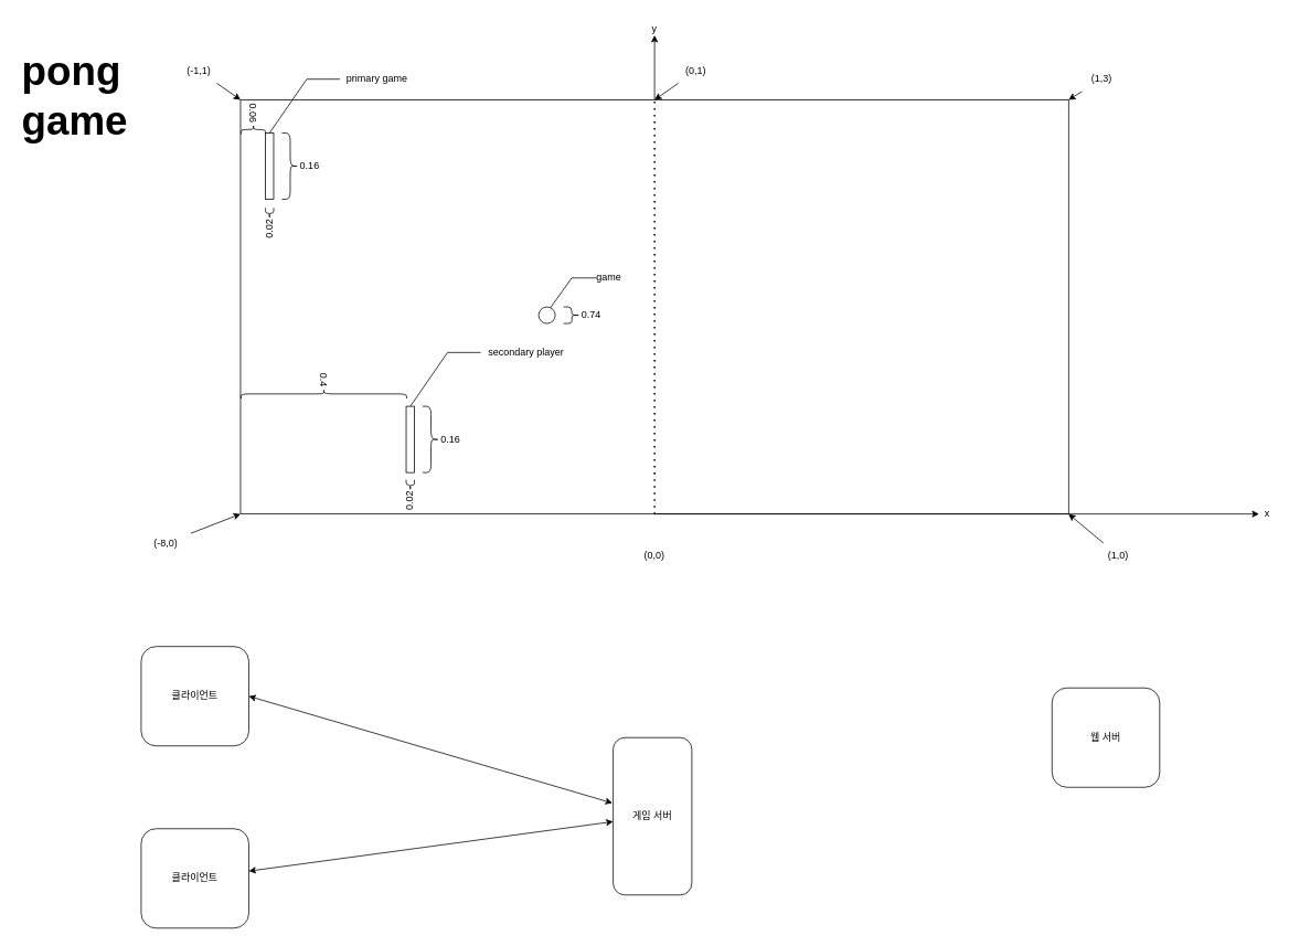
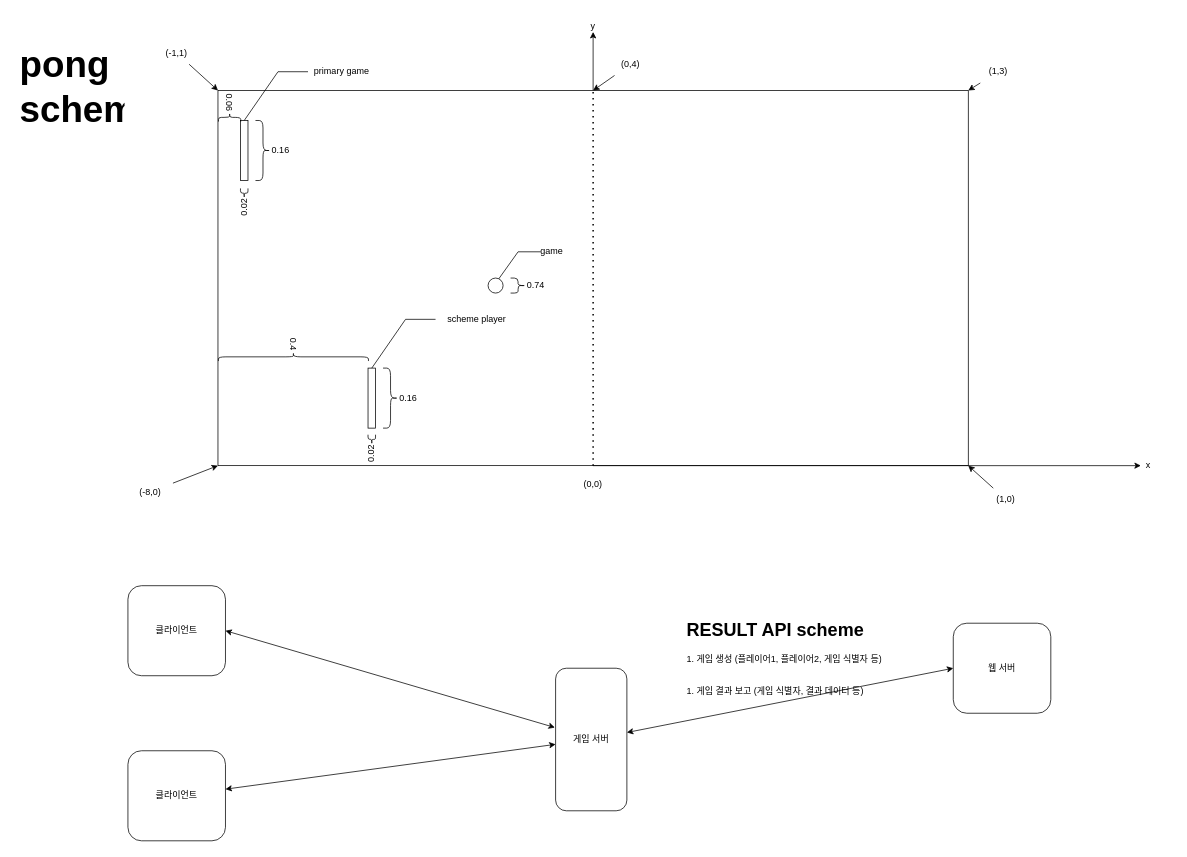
  <mxCell id="0" />
  <mxCell id="1" parent="0" />
  <mxCell id="2" value="" style="rounded=0;whiteSpace=wrap;html=1;container=1;collapsible=0;expand=0;resizable=0;rotatable=0;movable=0;" parent="1" vertex="1"><mxGeometry x="290" y="120" width="1000" height="500" as="geometry"><mxRectangle x="270" y="120" width="50" height="40" as="alternateBounds" /></mxGeometry></mxCell>
  <mxCell id="3" value="" style="ellipse;whiteSpace=wrap;html=1;aspect=fixed;fillColor=#FFFFFF;" parent="2" vertex="1"><mxGeometry x="360" y="250" width="20" height="20" as="geometry" /></mxCell>
  <mxCell id="4" value="" style="rounded=0;whiteSpace=wrap;html=1;fillColor=#FFFFFF;" parent="2" vertex="1"><mxGeometry x="30" y="40" width="10" height="80" as="geometry" /></mxCell>
  <mxCell id="5" value="0.16" style="shape=curlyBracket;whiteSpace=wrap;html=1;rounded=1;flipH=1;labelPosition=right;verticalLabelPosition=middle;align=left;verticalAlign=middle;fillColor=#FFFFFF;" parent="2" vertex="1"><mxGeometry x="50" y="40" width="20" height="80" as="geometry" /></mxCell>
  <mxCell id="6" value="0.02" style="shape=curlyBracket;whiteSpace=wrap;html=1;rounded=1;labelPosition=left;verticalLabelPosition=middle;align=right;verticalAlign=middle;fillColor=#FFFFFF;rotation=-90;rotatable=1;enumerate=0;" parent="2" vertex="1"><mxGeometry x="28.75" y="131.75" width="12.5" height="10" as="geometry" /></mxCell>
  <mxCell id="7" value="0.74" style="shape=curlyBracket;whiteSpace=wrap;html=1;rounded=1;flipH=1;labelPosition=right;verticalLabelPosition=middle;align=left;verticalAlign=middle;fillColor=#FFFFFF;" parent="2" vertex="1"><mxGeometry x="390" y="250" width="20" height="20" as="geometry" /></mxCell>
  <mxCell id="8" value="0.06&lt;br&gt;" style="shape=curlyBracket;whiteSpace=wrap;html=1;rounded=1;labelPosition=left;verticalLabelPosition=middle;align=right;verticalAlign=middle;fillColor=#FFFFFF;rotation=90;rotatable=1;enumerate=0;" parent="2" vertex="1"><mxGeometry x="9.96" y="21.01" width="11.16" height="29.69" as="geometry" /></mxCell>
  <mxCell id="9" value="" style="rounded=0;whiteSpace=wrap;html=1;fillColor=#FFFFFF;" parent="2" vertex="1"><mxGeometry x="200" y="370" width="10" height="80" as="geometry" /></mxCell>
  <mxCell id="10" style="edgeStyle=none;html=1;entryX=0.5;entryY=0;entryDx=0;entryDy=0;endArrow=none;endFill=0;rounded=0;" parent="2" source="11" edge="1"><mxGeometry relative="1" as="geometry"><mxPoint x="205" y="370" as="targetPoint" /><Array as="points"><mxPoint x="250" y="305" /></Array></mxGeometry></mxCell>
- <mxCell id="11" value="secondary player" style="text;html=1;strokeColor=none;fillColor=none;align=center;verticalAlign=middle;whiteSpace=wrap;rounded=0;" parent="2" vertex="1"><mxGeometry x="290" y="290" width="110" height="30" as="geometry" /></mxCell>
+ <mxCell id="11" value="scheme player" style="text;html=1;strokeColor=none;fillColor=none;align=center;verticalAlign=middle;whiteSpace=wrap;rounded=0;" parent="2" vertex="1"><mxGeometry x="290" y="290" width="110" height="30" as="geometry" /></mxCell>
  <mxCell id="12" value="0.16" style="shape=curlyBracket;whiteSpace=wrap;html=1;rounded=1;flipH=1;labelPosition=right;verticalLabelPosition=middle;align=left;verticalAlign=middle;fillColor=#FFFFFF;" parent="2" vertex="1"><mxGeometry x="220" y="370" width="20" height="80" as="geometry" /></mxCell>
  <mxCell id="13" value="0.02" style="shape=curlyBracket;whiteSpace=wrap;html=1;rounded=1;labelPosition=left;verticalLabelPosition=middle;align=right;verticalAlign=middle;fillColor=#FFFFFF;rotation=-90;rotatable=0;enumerate=0;expand=0;resizable=0;recursiveResize=1;cloneable=1;" parent="2" vertex="1"><mxGeometry x="198.75" y="460" width="12.5" height="10" as="geometry" /></mxCell>
  <mxCell id="14" value="0.4" style="shape=curlyBracket;whiteSpace=wrap;html=1;rounded=1;labelPosition=left;verticalLabelPosition=middle;align=right;verticalAlign=middle;fillColor=#FFFFFF;rotation=90;rotatable=1;enumerate=0;" parent="2" vertex="1"><mxGeometry x="95" y="255" width="11.16" height="200" as="geometry" /></mxCell>
  <mxCell id="15" style="edgeStyle=none;html=1;entryX=0.712;entryY=0.054;entryDx=0;entryDy=0;endArrow=none;endFill=0;rounded=0;entryPerimeter=0;" parent="2" source="16" target="3" edge="1"><mxGeometry relative="1" as="geometry"><mxPoint x="370" y="250" as="targetPoint" /><Array as="points"><mxPoint x="400" y="215" /></Array></mxGeometry></mxCell>
  <mxCell id="16" value="game" style="text;html=1;strokeColor=none;fillColor=none;align=center;verticalAlign=middle;whiteSpace=wrap;rounded=0;" parent="2" vertex="1"><mxGeometry x="430" y="200" width="30" height="30" as="geometry" /></mxCell>
  <mxCell id="17" value="" style="endArrow=none;dashed=1;html=1;dashPattern=1 3;strokeWidth=2;exitX=0.5;exitY=1;exitDx=0;exitDy=0;entryX=0.5;entryY=0;entryDx=0;entryDy=0;" parent="1" source="2" target="2" edge="1"><mxGeometry width="50" height="50" relative="1" as="geometry"><mxPoint x="760" y="370" as="sourcePoint" /><mxPoint x="1200" y="710" as="targetPoint" /></mxGeometry></mxCell>
  <mxCell id="18" style="edgeStyle=none;html=1;entryX=0;entryY=1;entryDx=0;entryDy=0;" parent="1" source="19" target="2" edge="1"><mxGeometry relative="1" as="geometry" /></mxCell>
  <mxCell id="19" value="(-8,0)" style="text;html=1;strokeColor=none;fillColor=none;align=center;verticalAlign=middle;whiteSpace=wrap;rounded=0;" parent="1" vertex="1"><mxGeometry x="170" y="640" width="60" height="30" as="geometry" /></mxCell>
- <mxCell id="20" value="(0,0)" style="text;html=1;strokeColor=none;fillColor=none;align=center;verticalAlign=middle;whiteSpace=wrap;rounded=0;" parent="1" vertex="1"><mxGeometry x="760" y="655" width="60" height="30" as="geometry" /></mxCell>
+ <mxCell id="20" value="(0,0)" style="text;html=1;strokeColor=none;fillColor=none;align=center;verticalAlign=middle;whiteSpace=wrap;rounded=0;" parent="1" vertex="1"><mxGeometry x="760" y="630" width="60" height="30" as="geometry" /></mxCell>
  <mxCell id="21" value="" style="endArrow=classic;html=1;exitX=0.5;exitY=1;exitDx=0;exitDy=0;" parent="1" source="2" edge="1"><mxGeometry width="50" height="50" relative="1" as="geometry"><mxPoint x="760" y="380" as="sourcePoint" /><mxPoint x="1520" y="620" as="targetPoint" /></mxGeometry></mxCell>
  <mxCell id="22" value="" style="endArrow=classic;html=1;exitX=0.5;exitY=0;exitDx=0;exitDy=0;" parent="1" source="2" edge="1"><mxGeometry width="50" height="50" relative="1" as="geometry"><mxPoint x="800" y="630" as="sourcePoint" /><mxPoint x="790" y="42" as="targetPoint" /></mxGeometry></mxCell>
  <mxCell id="23" value="x" style="text;html=1;strokeColor=none;fillColor=none;align=center;verticalAlign=middle;whiteSpace=wrap;rounded=0;" parent="1" vertex="1"><mxGeometry x="1500" y="605" width="60" height="30" as="geometry" /></mxCell>
  <mxCell id="24" value="y" style="text;html=1;strokeColor=none;fillColor=none;align=center;verticalAlign=middle;whiteSpace=wrap;rounded=0;" parent="1" vertex="1"><mxGeometry x="760" width="60" height="30" as="geometry" y="20" /></mxCell>
  <mxCell id="25" style="edgeStyle=none;html=1;entryX=1;entryY=0;entryDx=0;entryDy=0;" parent="1" source="26" target="2" edge="1"><mxGeometry relative="1" as="geometry" /></mxCell>
  <mxCell id="26" value="(1,3)" style="text;html=1;strokeColor=none;fillColor=none;align=center;verticalAlign=middle;whiteSpace=wrap;rounded=0;" parent="1" vertex="1"><mxGeometry x="1300" y="80" width="60" height="30" as="geometry" /></mxCell>
  <mxCell id="27" style="edgeStyle=none;html=1;entryX=0;entryY=0;entryDx=0;entryDy=0;" parent="1" source="28" target="2" edge="1"><mxGeometry relative="1" as="geometry" /></mxCell>
- <mxCell id="28" value="(-1,1)" style="text;html=1;strokeColor=none;fillColor=none;align=center;verticalAlign=middle;whiteSpace=wrap;rounded=0;" parent="1" vertex="1"><mxGeometry x="210" y="70" width="60" height="30" as="geometry" /></mxCell>
+ <mxCell id="28" value="(-1,1)" style="text;html=1;strokeColor=none;fillColor=none;align=center;verticalAlign=middle;whiteSpace=wrap;rounded=0;" parent="1" vertex="1"><mxGeometry x="205" y="55" width="60" height="30" as="geometry" /></mxCell>
  <mxCell id="29" style="edgeStyle=none;html=1;" parent="1" source="30" edge="1"><mxGeometry relative="1" as="geometry"><mxPoint x="1290" y="620" as="targetPoint" /></mxGeometry></mxCell>
- <mxCell id="30" value="(1,0)" style="text;html=1;strokeColor=none;fillColor=none;align=center;verticalAlign=middle;whiteSpace=wrap;rounded=0;" parent="1" vertex="1"><mxGeometry x="1320" y="655" width="60" height="30" as="geometry" /></mxCell>
+ <mxCell id="30" value="(1,0)" style="text;html=1;strokeColor=none;fillColor=none;align=center;verticalAlign=middle;whiteSpace=wrap;rounded=0;" parent="1" vertex="1"><mxGeometry x="1310" y="650" width="60" height="30" as="geometry" /></mxCell>
  <mxCell id="31" style="edgeStyle=none;html=1;" parent="1" source="32" edge="1"><mxGeometry relative="1" as="geometry"><mxPoint x="790" y="120" as="targetPoint" /></mxGeometry></mxCell>
- <mxCell id="32" value="(0,1)" style="text;html=1;strokeColor=none;fillColor=none;align=center;verticalAlign=middle;whiteSpace=wrap;rounded=0;" parent="1" vertex="1"><mxGeometry x="810" y="70" width="60" height="30" as="geometry" /></mxCell>
+ <mxCell id="32" value="(0,4)" style="text;html=1;strokeColor=none;fillColor=none;align=center;verticalAlign=middle;whiteSpace=wrap;rounded=0;" parent="1" vertex="1"><mxGeometry x="810" y="70" width="60" height="30" as="geometry" /></mxCell>
  <mxCell id="33" style="edgeStyle=none;html=1;entryX=0.5;entryY=0;entryDx=0;entryDy=0;endArrow=none;endFill=0;rounded=0;" parent="1" source="34" target="4" edge="1"><mxGeometry relative="1" as="geometry"><Array as="points"><mxPoint x="370" y="95" /></Array></mxGeometry></mxCell>
  <mxCell id="34" value="primary game" style="text;html=1;strokeColor=none;fillColor=none;align=center;verticalAlign=middle;whiteSpace=wrap;rounded=0;" parent="1" vertex="1"><mxGeometry x="410" y="80" width="90" height="30" as="geometry" /></mxCell>
  <mxCell id="35" value="클라이언트" style="rounded=1;whiteSpace=wrap;html=1;" parent="1" vertex="1"><mxGeometry x="170" y="780" width="130" height="120" as="geometry" /></mxCell>
+ <mxCell id="36" style="edgeStyle=none;html=1;entryX=0;entryY=0.5;entryDx=0;entryDy=0;startArrow=classic;startFill=1;" parent="1" source="37" target="38" edge="1"><mxGeometry relative="1" as="geometry" /></mxCell>
  <mxCell id="37" value="게임 서버" style="rounded=1;whiteSpace=wrap;html=1;" parent="1" vertex="1"><mxGeometry x="740" y="890" width="95" height="190" as="geometry" /></mxCell>
  <mxCell id="38" value="웹 서버" style="rounded=1;whiteSpace=wrap;html=1;" parent="1" vertex="1"><mxGeometry x="1270" y="830" width="130" height="120" as="geometry" /></mxCell>
  <mxCell id="39" style="edgeStyle=none;html=1;startArrow=classic;startFill=1;" parent="1" source="40" target="37" edge="1"><mxGeometry relative="1" as="geometry" /></mxCell>
  <mxCell id="40" value="클라이언트" style="rounded=1;whiteSpace=wrap;html=1;" parent="1" vertex="1"><mxGeometry x="170" y="1000" width="130" height="120" as="geometry" /></mxCell>
  <mxCell id="41" style="edgeStyle=none;html=1;startArrow=classic;startFill=1;exitX=1;exitY=0.5;exitDx=0;exitDy=0;entryX=-0.01;entryY=0.416;entryDx=0;entryDy=0;entryPerimeter=0;" parent="1" source="35" target="37" edge="1"><mxGeometry relative="1" as="geometry"><mxPoint x="310" y="1057.456" as="sourcePoint" /><mxPoint x="750" y="972.544" as="targetPoint" /></mxGeometry></mxCell>
- <mxCell id="43" value="&lt;font style=&quot;font-size: 49px;&quot;&gt;&lt;b&gt;pong&lt;br&gt;game&lt;/b&gt;&lt;/font&gt;" style="text;strokeColor=none;fillColor=none;align=left;verticalAlign=middle;spacingLeft=4;spacingRight=4;overflow=hidden;points=[[0,0.5],[1,0.5]];portConstraint=eastwest;rotatable=0;whiteSpace=wrap;html=1;" parent="1" vertex="1"><mxGeometry x="20" y="40" width="150" height="150" as="geometry" /></mxCell>
+ <mxCell id="42" value="&lt;h1&gt;RESULT API scheme&lt;/h1&gt;&lt;div&gt;1. 게임 생성 (플레이어1, 플레이어2, 게임 식별자 등)&lt;/div&gt;&lt;div&gt;&lt;br&gt;&lt;/div&gt;&lt;div&gt;&lt;br&gt;&lt;/div&gt;&lt;div&gt;1. 게임 결과 보고 (게임 식별자, 결과 데이터 등)&lt;/div&gt;" style="text;html=1;strokeColor=none;fillColor=none;spacing=5;spacingTop=-20;whiteSpace=wrap;overflow=hidden;rounded=0;" parent="1" vertex="1"><mxGeometry x="910" y="820" width="290" height="120" as="geometry" /></mxCell>
+ <mxCell id="43" value="&lt;font style=&quot;font-size: 49px;&quot;&gt;&lt;b&gt;pong&lt;br&gt;scheme&lt;/b&gt;&lt;/font&gt;" style="text;strokeColor=none;fillColor=none;align=left;verticalAlign=middle;spacingLeft=4;spacingRight=4;overflow=hidden;points=[[0,0.5],[1,0.5]];portConstraint=eastwest;rotatable=0;whiteSpace=wrap;html=1;" parent="1" vertex="1"><mxGeometry x="20" y="40" width="150" height="150" as="geometry" /></mxCell>
